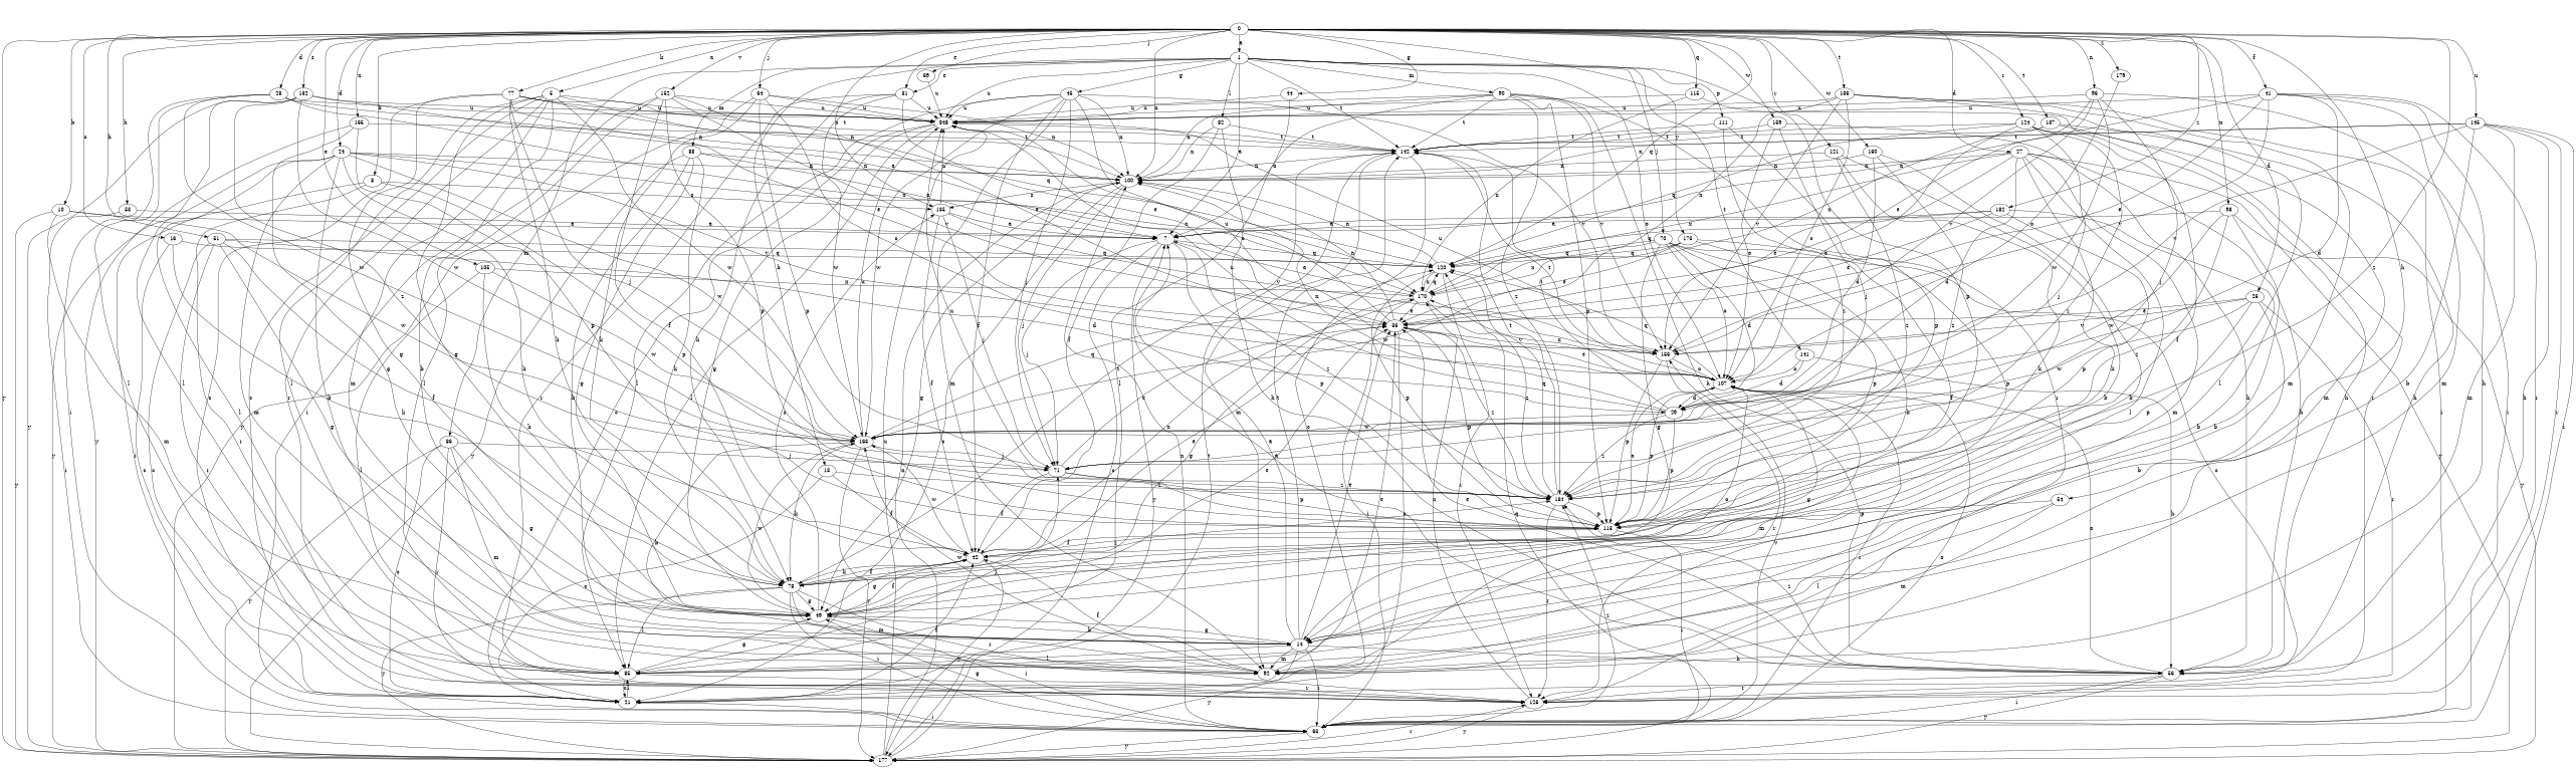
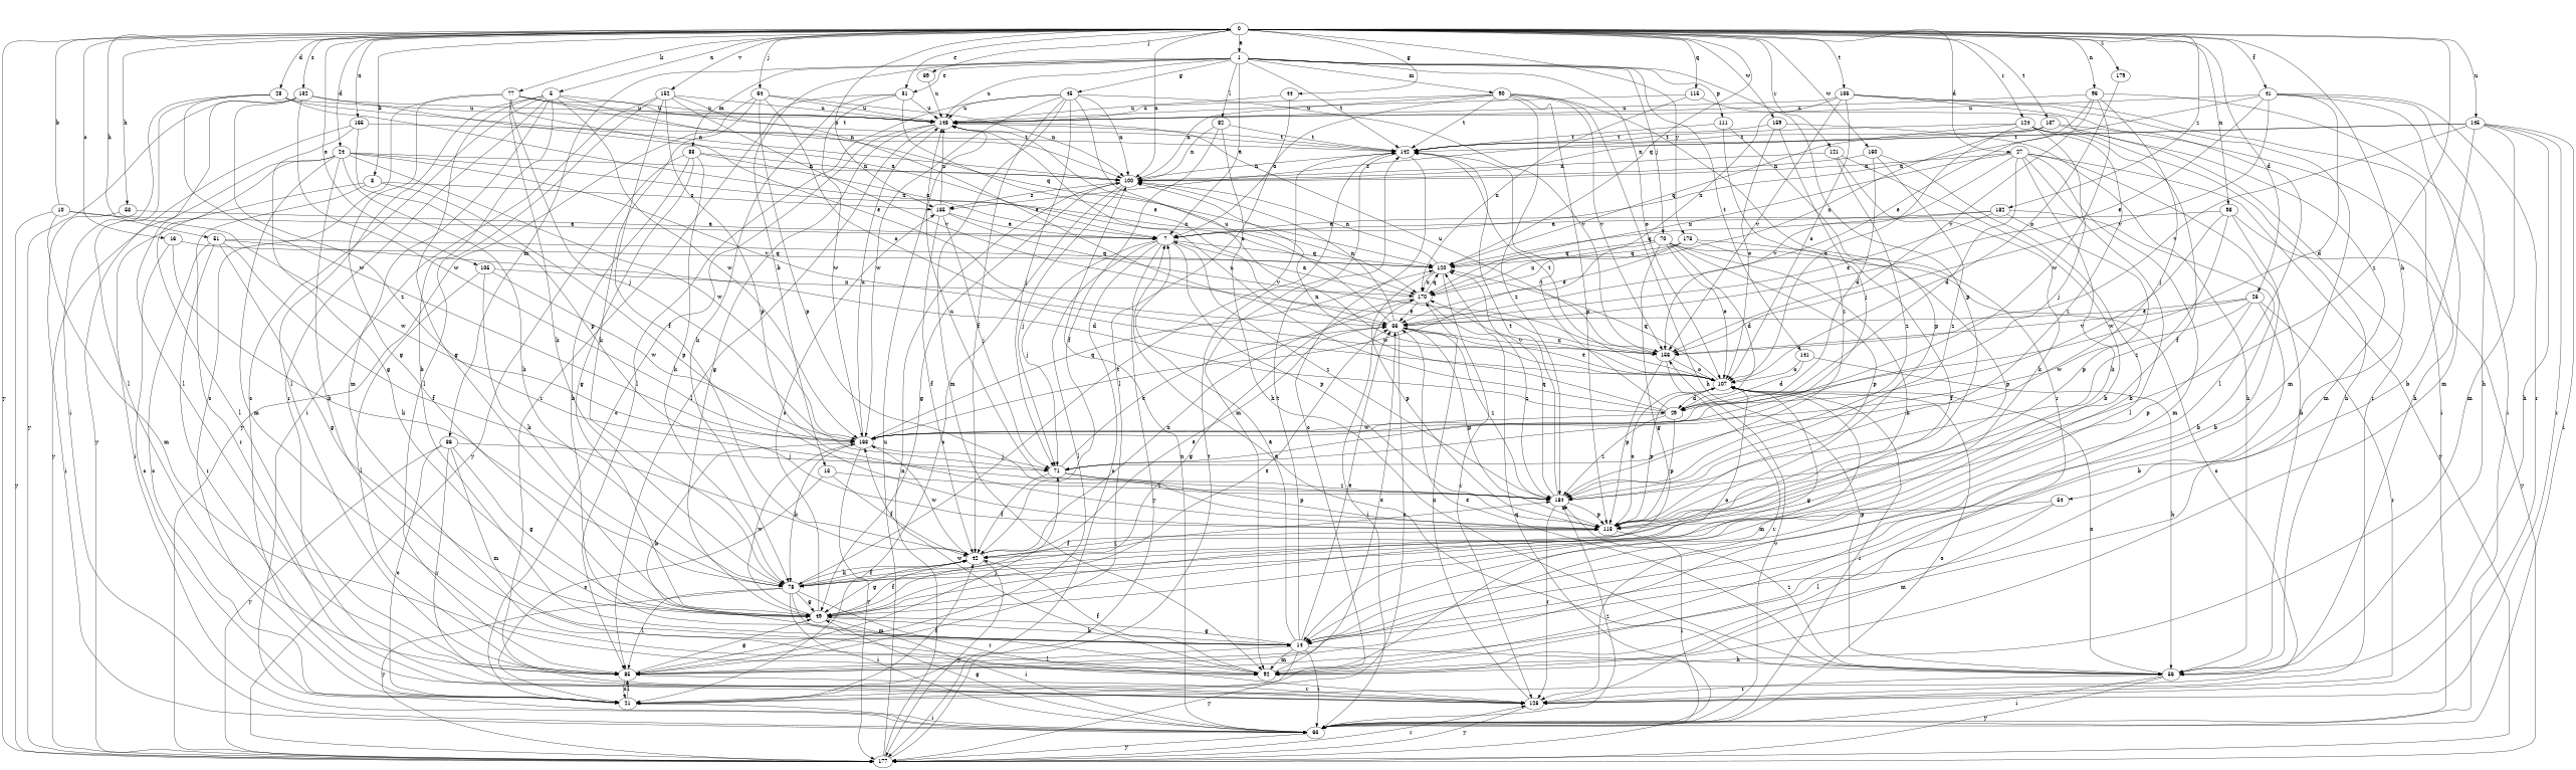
  strict digraph {
    0
    1
    5
    8
    10
    16
    24
    26
    27
    28
    31
    41
    44
    51
    53
    54
    64
    69
    77
    96
    98
    100
    105
    115
    120
    121
    124
    132
    135
    136
    137
    145
    152
    159
    160
    165
    173
    177
    179
    182
    184
    7
    13
    45
    70
    82
    n47 [label=86]
    88
    90
    107
    111
    113
    141
    142
-   148 [label=848]
+   148
    14
    21
    49
    85
    92
    128
    163
    63
    78
    156
    170
    36
    56
    29
    42
    71
    0 -> 1 [label=a]
    0 -> 5 [label=a]
    0 -> 8 [label=b]
-   0 -> 10 [label=b]
+   10 -> 0 [label=b]
    0 -> 16 [label=c]
    0 -> 24 [label=d]
    0 -> 26 [label=d]
    0 -> 27 [label=d]
    0 -> 28 [label=d]
    0 -> 31 [label=e]
    0 -> 41 [label=f]
    0 -> 44 [label=g]
    0 -> 51 [label=h]
    0 -> 53 [label=h]
    0 -> 54 [label=h]
    0 -> 64 [label=j]
    0 -> 69 [label=j]
    0 -> 77 [label=k]
    0 -> 96 [label=n]
    0 -> 98 [label=n]
    0 -> 100 [label=n]
    0 -> 105 [label=o]
    0 -> 115 [label=q]
    0 -> 120 [label=q]
    0 -> 121 [label=r]
    0 -> 124 [label=r]
    0 -> 132 [label=s]
    0 -> 135 [label=s]
    0 -> 136 [label=t]
    0 -> 137 [label=t]
    0 -> 145 [label=u]
    0 -> 152 [label=v]
    0 -> 159 [label=w]
    0 -> 160 [label=w]
    0 -> 165 [label=x]
    0 -> 173 [label=y]
    0 -> 177 [label=y]
    0 -> 179 [label=z]
    0 -> 182 [label=z]
    0 -> 184 [label=z]
    1 -> 31 [label=e]
    1 -> 7 [label=a]
    1 -> 13 [label=b]
    1 -> 45 [label=g]
    1 -> 70 [label=j]
    1 -> 82 [label=l]
    1 -> n47 [label=m]
    1 -> 88 [label=m]
    1 -> 90 [label=m]
    1 -> 107 [label=o]
    1 -> 111 [label=p]
    1 -> 113 [label=p]
    1 -> 141 [label=t]
    1 -> 142 [label=t]
    1 -> 148 [label=u]
    5 -> 120 [label=q]
    5 -> 148 [label=u]
    5 -> 14 [label=b]
    5 -> 21 [label=c]
    5 -> 49 [label=g]
    5 -> 85 [label=l]
    5 -> 92 [label=m]
    5 -> 128 [label=r]
    5 -> 163 [label=w]
    8 -> 135 [label=s]
    8 -> 113 [label=p]
    8 -> 128 [label=r]
    8 -> 63 [label=i]
    10 -> 177 [label=y]
    10 -> 7 [label=a]
    10 -> 92 [label=m]
    10 -> 163 [label=w]
    16 -> 120 [label=q]
    16 -> 21 [label=c]
    16 -> 78 [label=k]
    24 -> 100 [label=n]
    24 -> 177 [label=y]
    24 -> 14 [label=b]
    24 -> 85 [label=l]
    24 -> 92 [label=m]
    24 -> 163 [label=w]
    24 -> 78 [label=k]
    24 -> 156 [label=v]
    24 -> 170 [label=x]
    26 -> 113 [label=p]
    26 -> 14 [label=b]
    26 -> 128 [label=r]
    26 -> 163 [label=w]
    26 -> 156 [label=v]
    26 -> 36 [label=e]
    27 -> 100 [label=n]
    27 -> 177 [label=y]
    27 -> 85 [label=l]
    27 -> 92 [label=m]
    27 -> 78 [label=k]
-   27 -> 156 [label=e]
+   27 -> 156 [label=v]
    27 -> 170 [label=x]
    27 -> 56 [label=h]
    27 -> 29 [label=d]
    28 -> 100 [label=n]
    28 -> 148 [label=u]
    28 -> 85 [label=l]
    28 -> 163 [label=w]
    28 -> 63 [label=i]
    28 -> 170 [label=x]
    31 -> 148 [label=u]
    31 -> 128 [label=r]
    31 -> 163 [label=w]
    31 -> 78 [label=k]
    31 -> 36 [label=e]
    41 -> 7 [label=a]
    41 -> 148 [label=u]
    41 -> 92 [label=m]
    41 -> 128 [label=r]
    41 -> 156 [label=v]
    41 -> 36 [label=e]
    41 -> 56 [label=h]
    41 -> 29 [label=d]
    44 -> 7 [label=a]
    44 -> 148 [label=u]
    51 -> 120 [label=q]
    51 -> 21 [label=c]
    51 -> 49 [label=g]
    51 -> 128 [label=r]
    51 -> 29 [label=d]
    51 -> 42 [label=f]
    53 -> 7 [label=a]
    53 -> 63 [label=i]
    54 -> 113 [label=p]
    54 -> 85 [label=l]
    54 -> 92 [label=m]
    64 -> 100 [label=n]
    64 -> 177 [label=y]
    64 -> 107 [label=o]
    64 -> 113 [label=p]
    64 -> 148 [label=u]
    64 -> 78 [label=k]
    69 -> 148 [label=u]
    77 -> 100 [label=n]
    77 -> 142 [label=t]
    77 -> 148 [label=u]
    77 -> 21 [label=c]
    77 -> 49 [label=g]
    77 -> 78 [label=k]
    77 -> 36 [label=e]
    77 -> 71 [label=j]
    96 -> 148 [label=u]
    96 -> 163 [label=w]
    96 -> 63 [label=i]
    96 -> 156 [label=v]
    96 -> 36 [label=e]
    96 -> 71 [label=j]
    98 -> 177 [label=y]
    98 -> 184 [label=z]
    98 -> 7 [label=a]
    98 -> 14 [label=b]
    98 -> 163 [label=w]
    100 -> 135 [label=s]
    100 -> 21 [label=c]
    100 -> 49 [label=g]
    100 -> 71 [label=j]
    105 -> 85 [label=l]
    105 -> 163 [label=w]
    105 -> 78 [label=k]
    105 -> 170 [label=x]
    115 -> 148 [label=u]
    115 -> 128 [label=r]
    115 -> 170 [label=x]
    120 -> 100 [label=n]
    120 -> 113 [label=p]
    120 -> 128 [label=r]
    120 -> 170 [label=x]
    121 -> 100 [label=n]
    121 -> 184 [label=z]
    121 -> 14 [label=b]
    121 -> 78 [label=k]
    124 -> 120 [label=q]
    124 -> 184 [label=z]
    124 -> 107 [label=o]
    124 -> 142 [label=t]
    124 -> 56 [label=h]
    124 -> 42 [label=f]
    124 -> 71 [label=j]
    132 -> 177 [label=y]
    132 -> 184 [label=z]
    132 -> 7 [label=a]
    132 -> 148 [label=u]
    132 -> 85 [label=l]
    132 -> 163 [label=w]
    135 -> 7 [label=a]
    135 -> 148 [label=u]
    135 -> 156 [label=v]
    135 -> 42 [label=f]
    135 -> 71 [label=j]
    136 -> 107 [label=o]
    136 -> 148 [label=u]
    136 -> 85 [label=l]
    136 -> 92 [label=m]
    136 -> 63 [label=i]
    136 -> 156 [label=v]
    136 -> 170 [label=x]
+   137 -> 135 [label=s]
    137 -> 142 [label=t]
    137 -> 92 [label=m]
    137 -> 170 [label=x]
    137 -> 56 [label=h]
    145 -> 100 [label=n]
    145 -> 142 [label=t]
    145 -> 14 [label=b]
    145 -> 92 [label=m]
    145 -> 128 [label=r]
    145 -> 63 [label=i]
    145 -> 156 [label=v]
    145 -> 56 [label=h]
    152 -> 113 [label=p]
    152 -> 148 [label=u]
    152 -> 85 [label=l]
    152 -> 63 [label=i]
    152 -> 156 [label=v]
    152 -> 36 [label=e]
    152 -> 42 [label=f]
    159 -> 107 [label=o]
    159 -> 142 [label=t]
    159 -> 56 [label=h]
    159 -> 71 [label=j]
    160 -> 100 [label=n]
    160 -> 184 [label=z]
    160 -> 14 [label=b]
    160 -> 29 [label=d]
    165 -> 177 [label=y]
    165 -> 113 [label=p]
    165 -> 142 [label=t]
    165 -> 49 [label=g]
    173 -> 120 [label=q]
    173 -> 113 [label=p]
    173 -> 170 [label=x]
    173 -> 36 [label=e]
    173 -> 42 [label=f]
    177 -> 100 [label=n]
    177 -> 120 [label=q]
    177 -> 142 [label=t]
    177 -> 148 [label=u]
    177 -> 128 [label=r]
    179 -> 107 [label=o]
    182 -> 120 [label=q]
    182 -> 7 [label=a]
    182 -> 113 [label=p]
    182 -> 14 [label=b]
    182 -> 36 [label=e]
    184 -> 120 [label=q]
    184 -> 113 [label=p]
    184 -> 142 [label=t]
    184 -> 148 [label=u]
    184 -> 128 [label=r]
    7 -> 120 [label=q]
    7 -> 177 [label=y]
    7 -> 184 [label=z]
    7 -> 113 [label=p]
    7 -> 21 [label=c]
+   7 -> 85 [label=l]
    7 -> 71 [label=j]
    13 -> 184 [label=z]
    13 -> 21 [label=c]
    13 -> 42 [label=f]
    45 -> 100 [label=n]
    45 -> 107 [label=o]
    45 -> 148 [label=u]
    45 -> 85 [label=l]
    45 -> 92 [label=m]
    45 -> 163 [label=w]
    45 -> 156 [label=v]
    45 -> 42 [label=f]
    45 -> 71 [label=j]
    70 -> 120 [label=q]
    70 -> 107 [label=o]
    70 -> 113 [label=p]
    70 -> 21 [label=c]
    70 -> 49 [label=g]
    70 -> 163 [label=w]
    70 -> 78 [label=k]
    70 -> 29 [label=d]
    82 -> 100 [label=n]
    82 -> 142 [label=t]
    82 -> 56 [label=h]
    82 -> 42 [label=f]
    n47 -> 177 [label=y]
    n47 -> 21 [label=c]
    n47 -> 49 [label=g]
    n47 -> 92 [label=m]
    n47 -> 128 [label=r]
    n47 -> 71 [label=j]
    88 -> 100 [label=n]
    88 -> 177 [label=y]
    88 -> 7 [label=a]
    88 -> 14 [label=b]
    88 -> 49 [label=g]
    88 -> 78 [label=k]
    90 -> 100 [label=n]
    90 -> 184 [label=z]
    90 -> 113 [label=p]
    90 -> 142 [label=t]
    90 -> 148 [label=u]
    90 -> 85 [label=l]
    90 -> 128 [label=r]
    90 -> 156 [label=v]
    90 -> 56 [label=h]
    107 -> 120 [label=q]
    107 -> 113 [label=p]
    107 -> 142 [label=t]
    107 -> 49 [label=g]
    107 -> 92 [label=m]
    107 -> 63 [label=i]
    107 -> 170 [label=x]
    107 -> 36 [label=e]
    107 -> 29 [label=d]
    111 -> 184 [label=z]
    111 -> 113 [label=p]
    111 -> 142 [label=t]
    113 -> 107 [label=o]
    113 -> 63 [label=i]
    113 -> 42 [label=f]
    141 -> 107 [label=o]
    141 -> 56 [label=h]
    141 -> 29 [label=d]
    142 -> 100 [label=n]
    142 -> 21 [label=c]
    142 -> 92 [label=m]
    148 -> 142 [label=t]
    148 -> 21 [label=c]
    148 -> 49 [label=g]
    148 -> 85 [label=l]
    14 -> 177 [label=y]
    14 -> 7 [label=a]
    14 -> 142 [label=t]
    14 -> 49 [label=g]
    14 -> 85 [label=l]
    14 -> 92 [label=m]
    14 -> 63 [label=i]
    14 -> 36 [label=e]
    14 -> 56 [label=h]
    21 -> 85 [label=l]
    21 -> 63 [label=i]
    21 -> 42 [label=f]
    49 -> 135 [label=s]
    49 -> 107 [label=o]
    49 -> 14 [label=b]
    49 -> 163 [label=w]
    49 -> 63 [label=i]
    49 -> 36 [label=e]
    49 -> 42 [label=f]
    85 -> 21 [label=c]
    85 -> 49 [label=g]
    85 -> 128 [label=r]
    85 -> 71 [label=j]
    92 -> 163 [label=w]
    92 -> 36 [label=e]
    92 -> 42 [label=f]
    128 -> 177 [label=y]
    128 -> 170 [label=x]
    163 -> 120 [label=q]
    163 -> 177 [label=y]
    163 -> 148 [label=u]
    163 -> 14 [label=b]
    163 -> 78 [label=k]
    163 -> 71 [label=j]
    63 -> 100 [label=n]
    63 -> 177 [label=y]
    63 -> 184 [label=z]
    63 -> 107 [label=o]
    63 -> 49 [label=g]
    63 -> 156 [label=v]
    78 -> 177 [label=y]
    78 -> 184 [label=z]
    78 -> 142 [label=t]
    78 -> 49 [label=g]
    78 -> 85 [label=l]
    78 -> 92 [label=m]
    78 -> 128 [label=r]
    78 -> 63 [label=i]
    78 -> 42 [label=f]
    156 -> 107 [label=o]
    156 -> 113 [label=p]
    156 -> 148 [label=u]
    156 -> 128 [label=r]
    170 -> 120 [label=q]
    170 -> 184 [label=z]
    170 -> 7 [label=a]
    170 -> 49 [label=g]
    170 -> 63 [label=i]
    170 -> 36 [label=e]
    36 -> 100 [label=n]
    36 -> 184 [label=z]
    36 -> 113 [label=p]
    36 -> 148 [label=u]
    36 -> 21 [label=c]
    36 -> 156 [label=v]
    56 -> 177 [label=y]
    56 -> 184 [label=z]
    56 -> 7 [label=a]
    56 -> 107 [label=o]
    56 -> 128 [label=r]
    56 -> 63 [label=i]
    56 -> 36 [label=e]
    29 -> 100 [label=n]
    29 -> 184 [label=z]
    29 -> 113 [label=p]
    29 -> 142 [label=t]
    29 -> 148 [label=u]
    29 -> 163 [label=w]
    42 -> 177 [label=y]
    42 -> 49 [label=g]
    42 -> 163 [label=w]
    42 -> 78 [label=k]
    42 -> 170 [label=x]
    42 -> 36 [label=e]
    71 -> 184 [label=z]
    71 -> 113 [label=p]
    71 -> 36 [label=e]
    71 -> 42 [label=f]
  }
